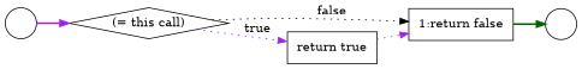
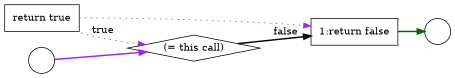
  digraph {
    rankdir=LR
    node [color=black fillcolor=white shape=none style=filled]
    edge [color=purple style=bold]
    n1 [label=<<font color="black">(= this call)</font>> shape=diamond]
    n2 [label=<<font color="black">     <table border="0" cellborder="1" cellspacing="0" cellpadding="10">       <tr><td align="left">1:return false</td></tr>     </table>   </font>> margin=0]
    n3 [label=<<font color="black">     <table border="0" cellborder="1" cellspacing="0" cellpadding="10">       <tr><td align="left">return true</td></tr>     </table>   </font>> margin=0]
    n4 [label=" " shape=circle]
    n5 [label=" " shape=circle]
-   n1 -> n2 [color=black label=<<font color="black">false</font>> style=dotted]
-   n1 -> n3 [label=<<font color="black">true</font>> style=dotted]
+   n1 -> n2 [color=black label=<<font color="black">false</font>>]
+   n3 -> n1 [label=<<font color="black">true</font>> style=dotted]
    n2 -> n4 [color=darkgreen]
    n3 -> n2 [style=dotted]
    n5 -> n1
  }
